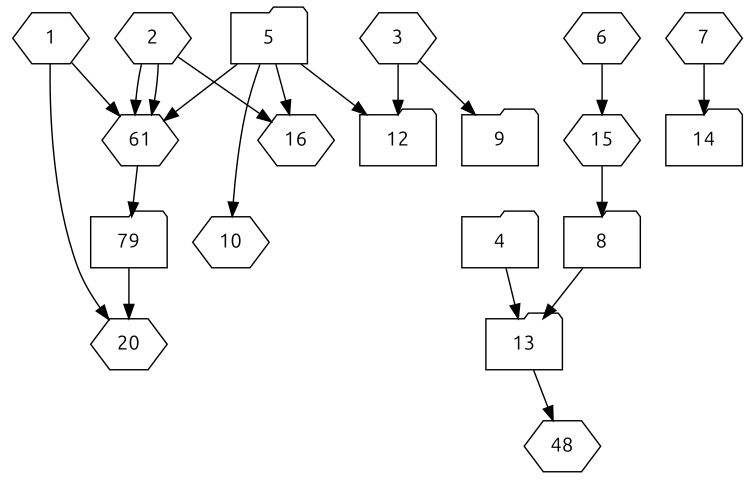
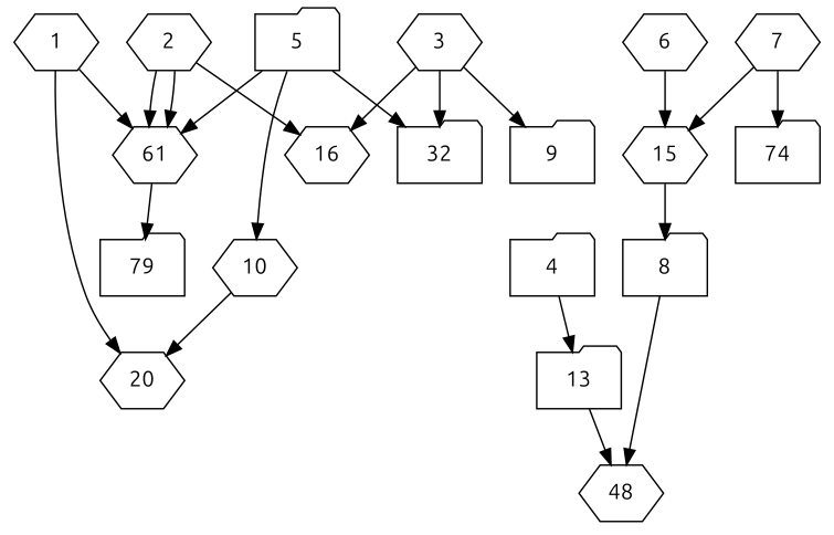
  digraph {
    fontname=Ubuntu
    node [alpha=0.09 fontname=Ubuntu shape=hexagon]
    edge [fontname=Ubuntu]
    1 [alpha=0.05 expect_size=46056448]
    n2 [alpha=0.00 expect_size=35381248 label=61]
    20 [expect_size=38185984]
    10 [alpha=0.11 expect_size=13892608]
    n5 [alpha=0.13 expect_size=28824576 label=79 shape=folder]
    2 [alpha=0.15 expect_size=34239488]
    16 [alpha=0.08 expect_size=29131776]
    3 [alpha=0.03 expect_size=25503744]
    9 [alpha=0.04 expect_size=31568896 shape=folder]
-   12 [alpha=0.12 expect_size=47205376 shape=folder]
+   12 [alpha=0.12 expect_size=47205376 shape=folder label=32]
    4 [expect_size=6899712 shape=folder]
    13 [alpha=0.04 expect_size=34851840 shape=folder]
    n13 [alpha=0.04 expect_size=51382272 label=48]
    5 [alpha=0.05 expect_size=21402624 shape=folder]
    6 [expect_size=49173504]
    15 [alpha=0.18 expect_size=16876544]
    8 [alpha=0.10 expect_size=6148096 shape=folder]
    7 [alpha=0.00 expect_size=32481280]
-   14 [alpha=0.01 expect_size=43058176 shape=folder]
+   14 [alpha=0.01 expect_size=43058176 shape=folder label=74]
    1 -> n2
    1 -> 20
    n2 -> n5
-   n5 -> 20
+   10 -> 20
    2 -> n2
    2 -> n2
    2 -> 16
-   5 -> 16
+   3 -> 16
    3 -> 9
    3 -> 12
    4 -> 13
    13 -> n13
    5 -> n2
    5 -> 10
    5 -> 12
    6 -> 15
    15 -> 8
-   8 -> 13
+   8 -> n13
+   7 -> 15
    7 -> 14
  }
